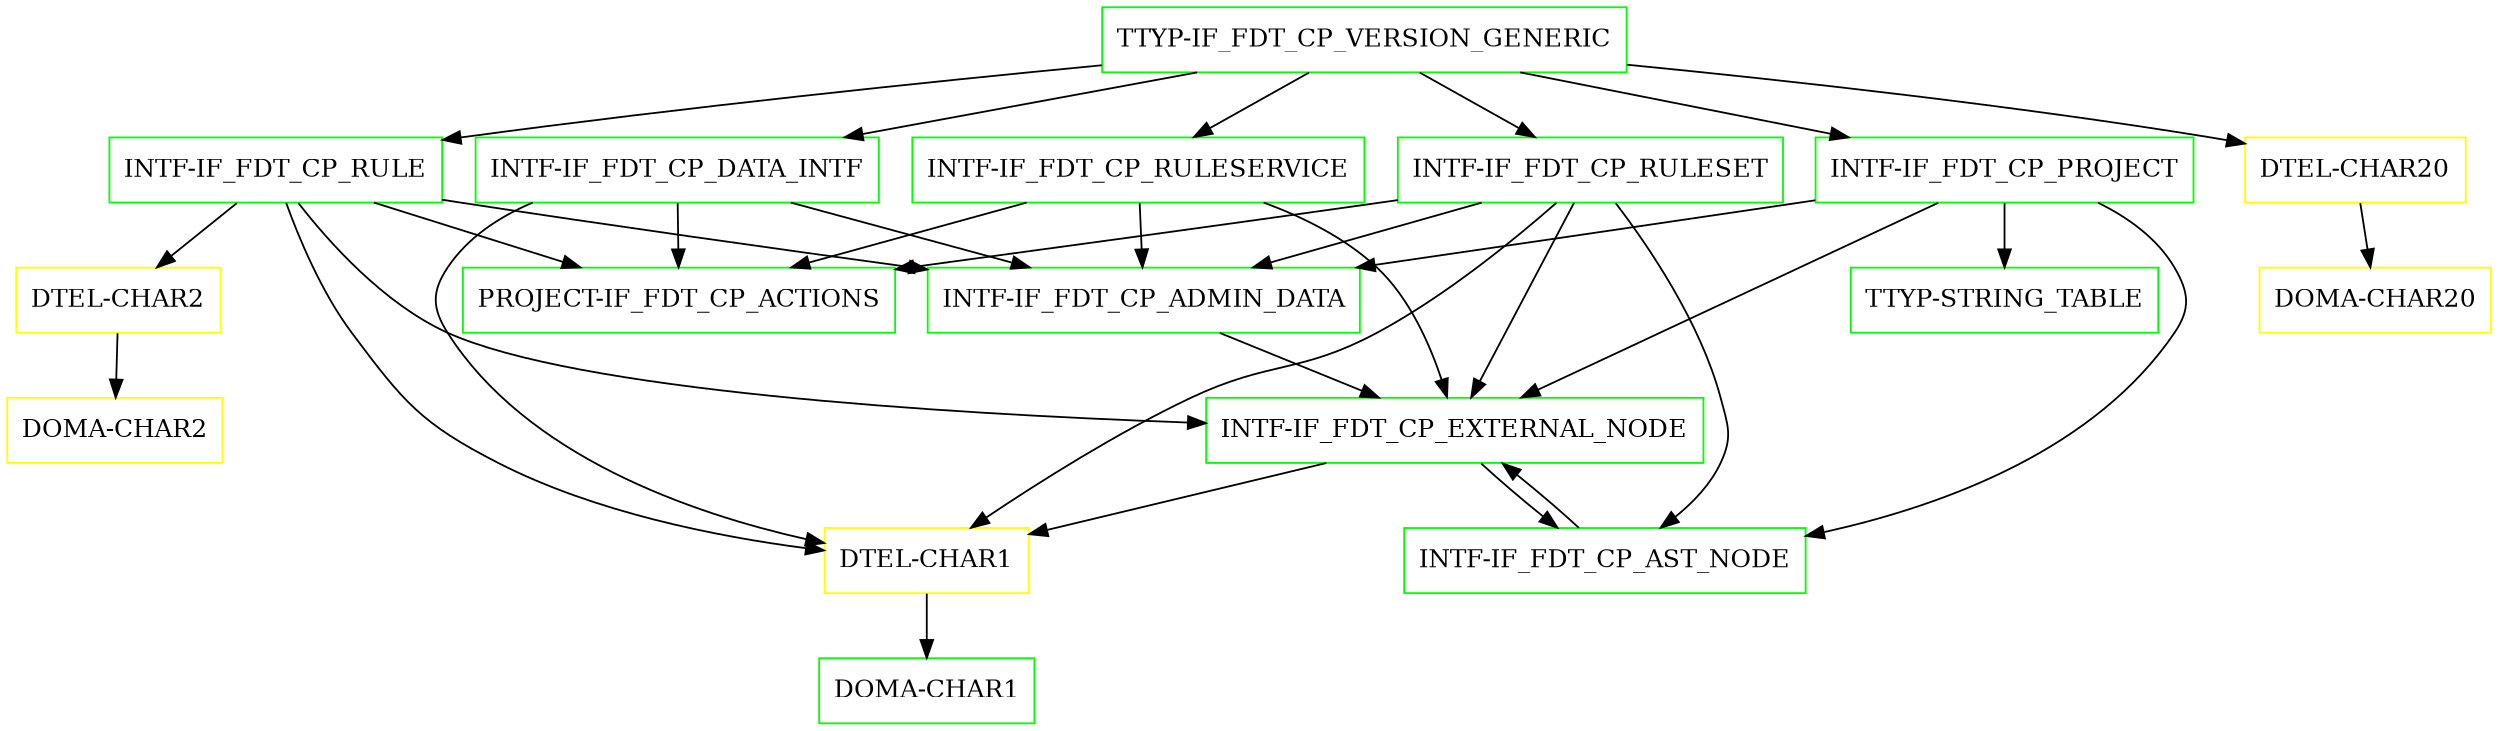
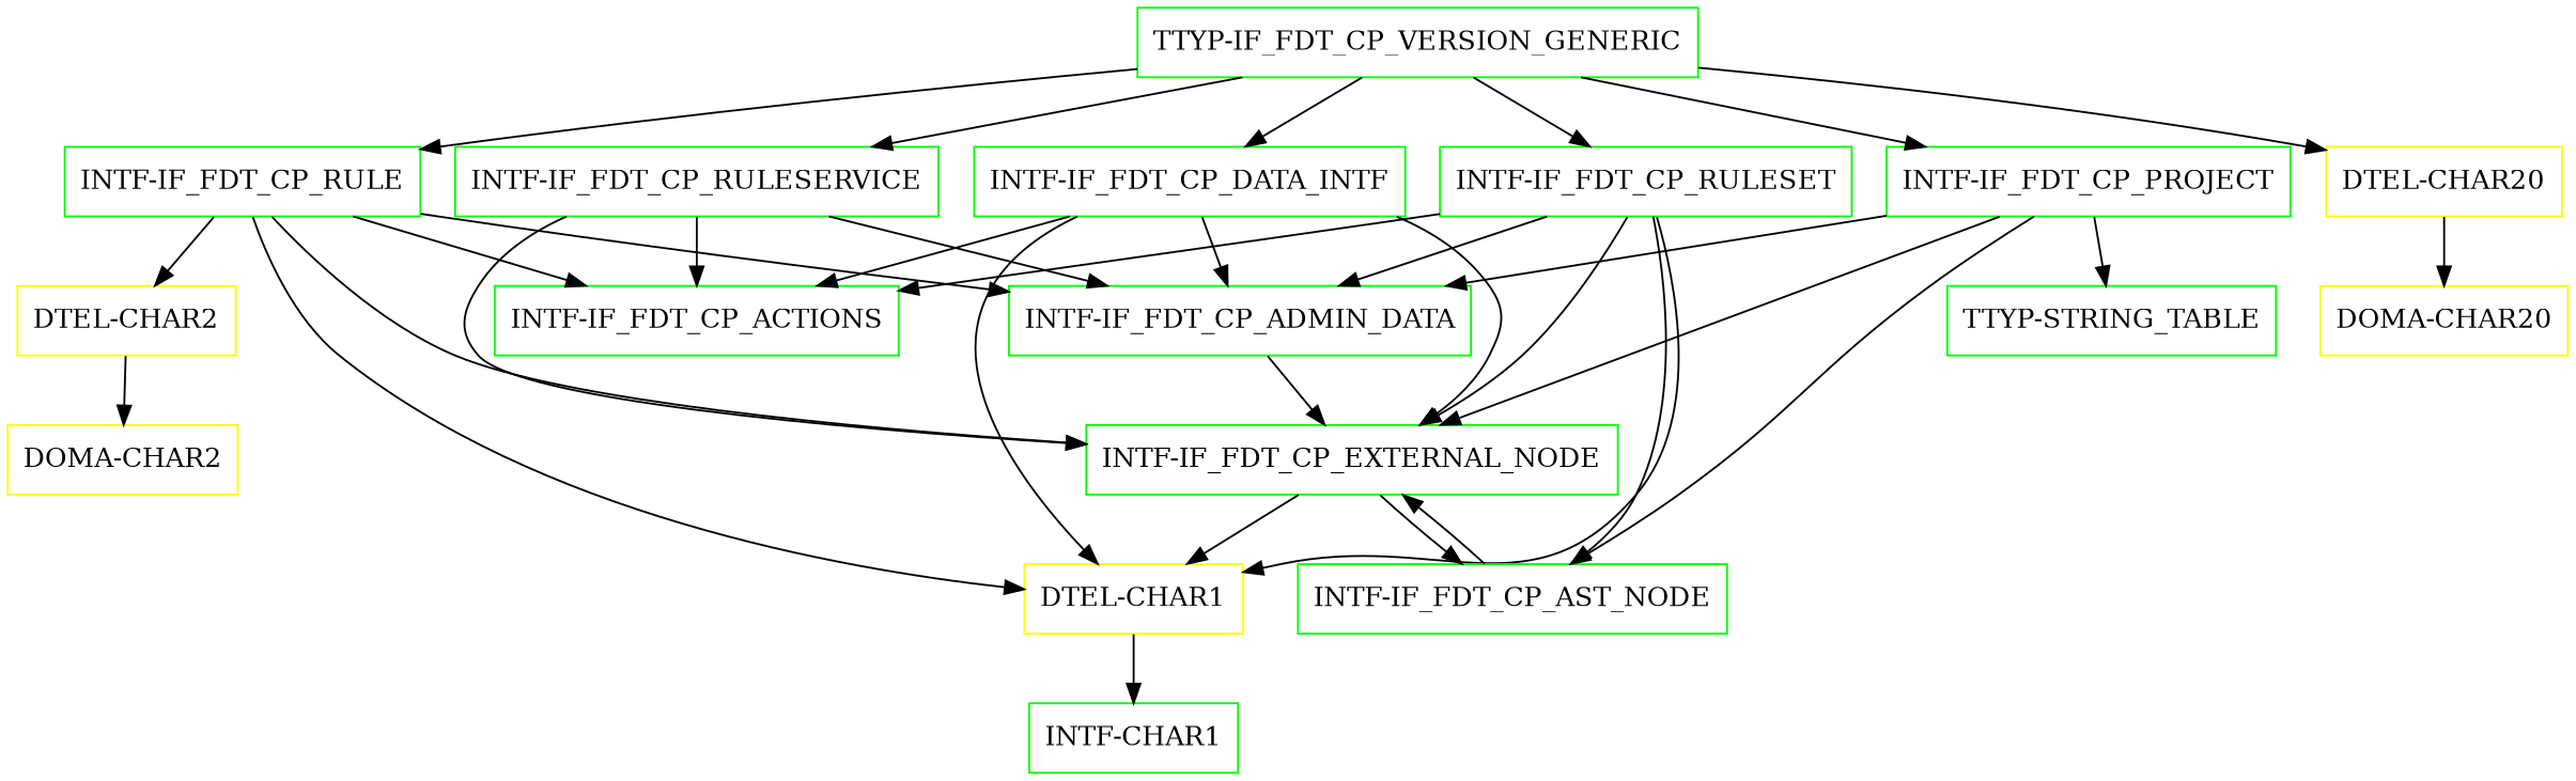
  digraph {
    node [color=green shape=box]
    n1 [label="TTYP-IF_FDT_CP_VERSION_GENERIC"]
    "INTF-IF_FDT_CP_RULE"
    "INTF-IF_FDT_CP_RULESET"
    "INTF-IF_FDT_CP_RULESERVICE"
    n5 [label="INTF-IF_FDT_CP_DATA_INTF"]
    "INTF-IF_FDT_CP_PROJECT"
    "DTEL-CHAR20" [color=yellow]
-   "INTF-IF_FDT_CP_ACTIONS" [label="PROJECT-IF_FDT_CP_ACTIONS"]
+   "INTF-IF_FDT_CP_ACTIONS"
    "INTF-IF_FDT_CP_ADMIN_DATA"
    n10 [label="INTF-IF_FDT_CP_EXTERNAL_NODE"]
    "DTEL-CHAR1" [color=yellow]
    "DTEL-CHAR2" [color=yellow]
    "INTF-IF_FDT_CP_AST_NODE"
    "TTYP-STRING_TABLE"
    "DOMA-CHAR20" [color=yellow]
-   "DOMA-CHAR1"
+   "DOMA-CHAR1" [label="INTF-CHAR1"]
    "DOMA-CHAR2" [color=yellow]
    n1 -> "INTF-IF_FDT_CP_RULE"
    n1 -> "INTF-IF_FDT_CP_RULESET"
    n1 -> "INTF-IF_FDT_CP_RULESERVICE"
    n1 -> n5
    n1 -> "INTF-IF_FDT_CP_PROJECT"
    n1 -> "DTEL-CHAR20"
    "INTF-IF_FDT_CP_RULE" -> "INTF-IF_FDT_CP_ACTIONS"
    "INTF-IF_FDT_CP_RULE" -> "INTF-IF_FDT_CP_ADMIN_DATA"
    "INTF-IF_FDT_CP_RULE" -> n10
    "INTF-IF_FDT_CP_RULE" -> "DTEL-CHAR1"
    "INTF-IF_FDT_CP_RULE" -> "DTEL-CHAR2"
    "INTF-IF_FDT_CP_RULESET" -> "INTF-IF_FDT_CP_ACTIONS"
    "INTF-IF_FDT_CP_RULESET" -> "INTF-IF_FDT_CP_ADMIN_DATA"
    "INTF-IF_FDT_CP_RULESET" -> n10
    "INTF-IF_FDT_CP_RULESET" -> "DTEL-CHAR1"
    "INTF-IF_FDT_CP_RULESET" -> "INTF-IF_FDT_CP_AST_NODE"
    "INTF-IF_FDT_CP_RULESERVICE" -> "INTF-IF_FDT_CP_ACTIONS"
    "INTF-IF_FDT_CP_RULESERVICE" -> "INTF-IF_FDT_CP_ADMIN_DATA"
    "INTF-IF_FDT_CP_RULESERVICE" -> n10
    n5 -> "INTF-IF_FDT_CP_ACTIONS"
    n5 -> "INTF-IF_FDT_CP_ADMIN_DATA"
+   n5 -> n10
    n5 -> "DTEL-CHAR1"
    "INTF-IF_FDT_CP_PROJECT" -> "INTF-IF_FDT_CP_ADMIN_DATA"
    "INTF-IF_FDT_CP_PROJECT" -> n10
    "INTF-IF_FDT_CP_PROJECT" -> "INTF-IF_FDT_CP_AST_NODE"
    "INTF-IF_FDT_CP_PROJECT" -> "TTYP-STRING_TABLE"
    "DTEL-CHAR20" -> "DOMA-CHAR20"
    "INTF-IF_FDT_CP_ADMIN_DATA" -> n10
    n10 -> "DTEL-CHAR1"
    n10 -> "INTF-IF_FDT_CP_AST_NODE"
    "DTEL-CHAR1" -> "DOMA-CHAR1"
    "DTEL-CHAR2" -> "DOMA-CHAR2"
    "INTF-IF_FDT_CP_AST_NODE" -> n10
  }
